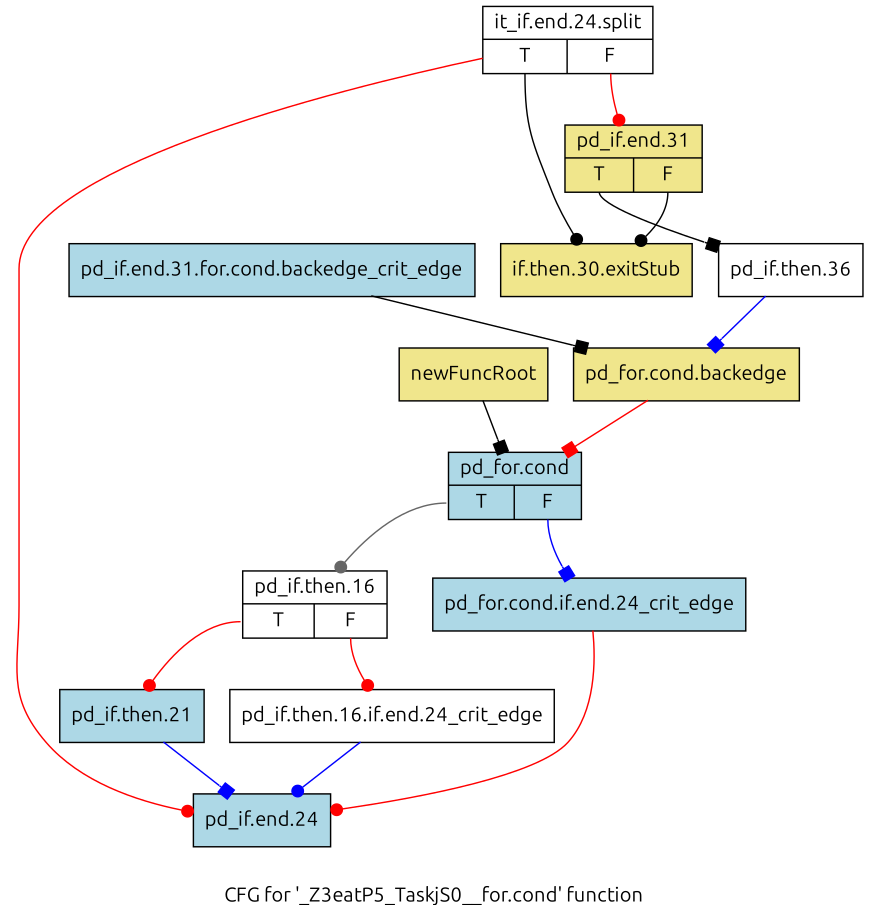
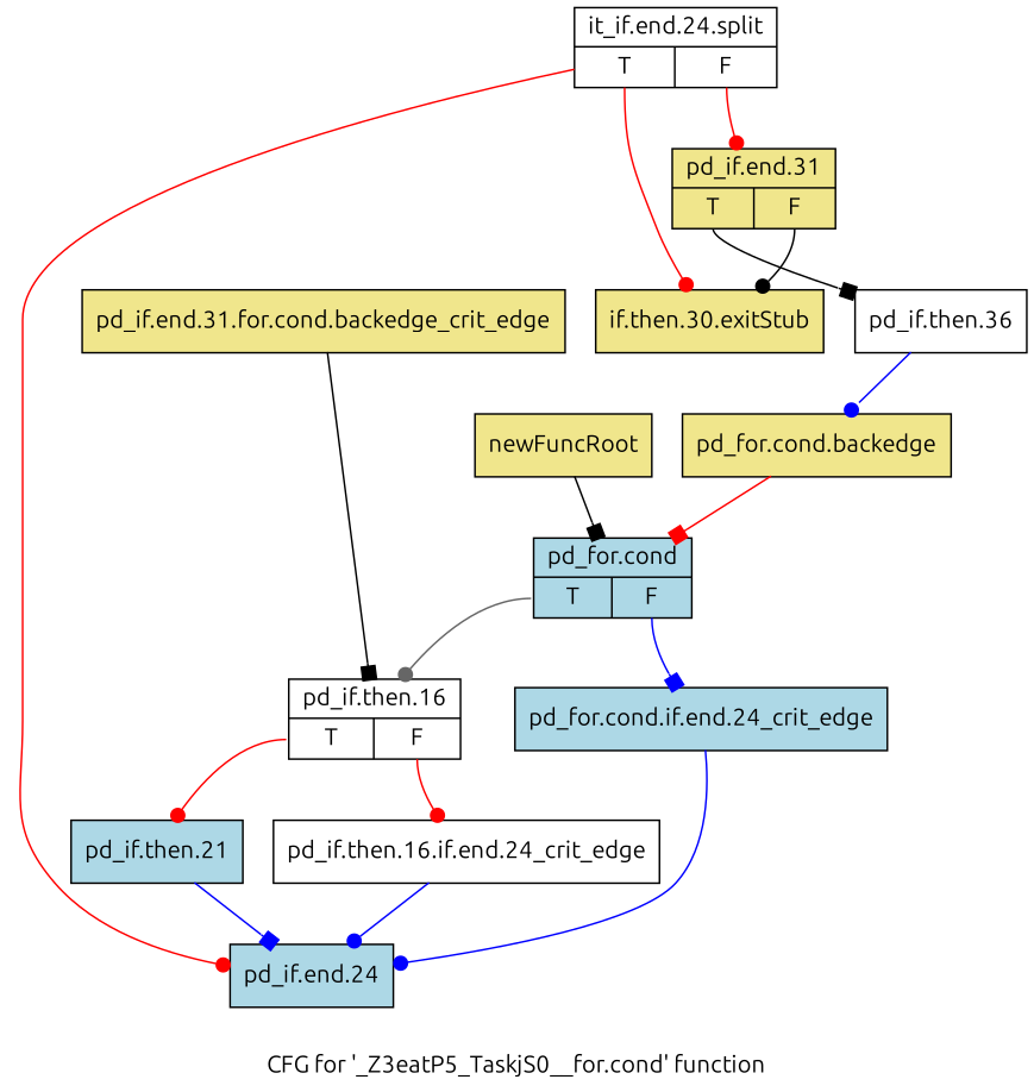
  digraph {
    fontname=Ubuntu
    label="CFG for '_Z3eatP5_TaskjS0__for.cond' function"
    node [fillcolor=khaki fontname=Ubuntu shape=record style=filled]
    edge [arrowhead=dot color=red fontname=Ubuntu]
    n1 [label="{newFuncRoot}"]
    n2 [fillcolor=lightblue label="{pd_for.cond|{<s0>T|<s1>F}}"]
    n3 [fillcolor=white label="{pd_if.then.16|{<s0>T|<s1>F}}"]
    n4 [fillcolor=lightblue label="{pd_for.cond.if.end.24_crit_edge}"]
    n5 [fillcolor=lightblue label="{pd_if.then.21}"]
    n6 [fillcolor=white label="{pd_if.then.16.if.end.24_crit_edge}"]
    n7 [fillcolor=lightblue label="{pd_if.end.24}"]
    n8 [label="{if.then.30.exitStub}"]
    n9 [fillcolor=white label="{it_if.end.24.split|{<s0>T|<s1>F}}"]
    n10 [label="{pd_if.end.31|{<s0>T|<s1>F}}"]
    n11 [fillcolor=white label="{pd_if.then.36}"]
    n12 [label="{pd_for.cond.backedge}"]
-   n13 [fillcolor=lightblue label="{pd_if.end.31.for.cond.backedge_crit_edge}"]
+   n13 [label="{pd_if.end.31.for.cond.backedge_crit_edge}"]
    n1 -> n2 [arrowhead=box color=black]
    n2 -> n3 [color=gray40 tailport=s0]
    n2 -> n4 [arrowhead=box color=blue tailport=s1]
    n3 -> n5 [tailport=s0]
    n3 -> n6 [tailport=s1]
-   n4 -> n7
+   n4 -> n7 [color=blue]
    n5 -> n7 [arrowhead=box color=blue]
    n6 -> n7 [color=blue]
    n9 -> n7
-   n9 -> n8 [color=black tailport=s0]
+   n9 -> n8 [tailport=s0]
    n9 -> n10 [tailport=s1]
    n10 -> n8 [color=black tailport=s1]
    n10 -> n11 [arrowhead=box color=black tailport=s0]
-   n11 -> n12 [arrowhead=box color=blue]
+   n11 -> n12 [color=blue]
    n12 -> n2 [arrowhead=box]
-   n13 -> n12 [arrowhead=box color=black]
+   n13 -> n3 [arrowhead=box color=black]
  }
